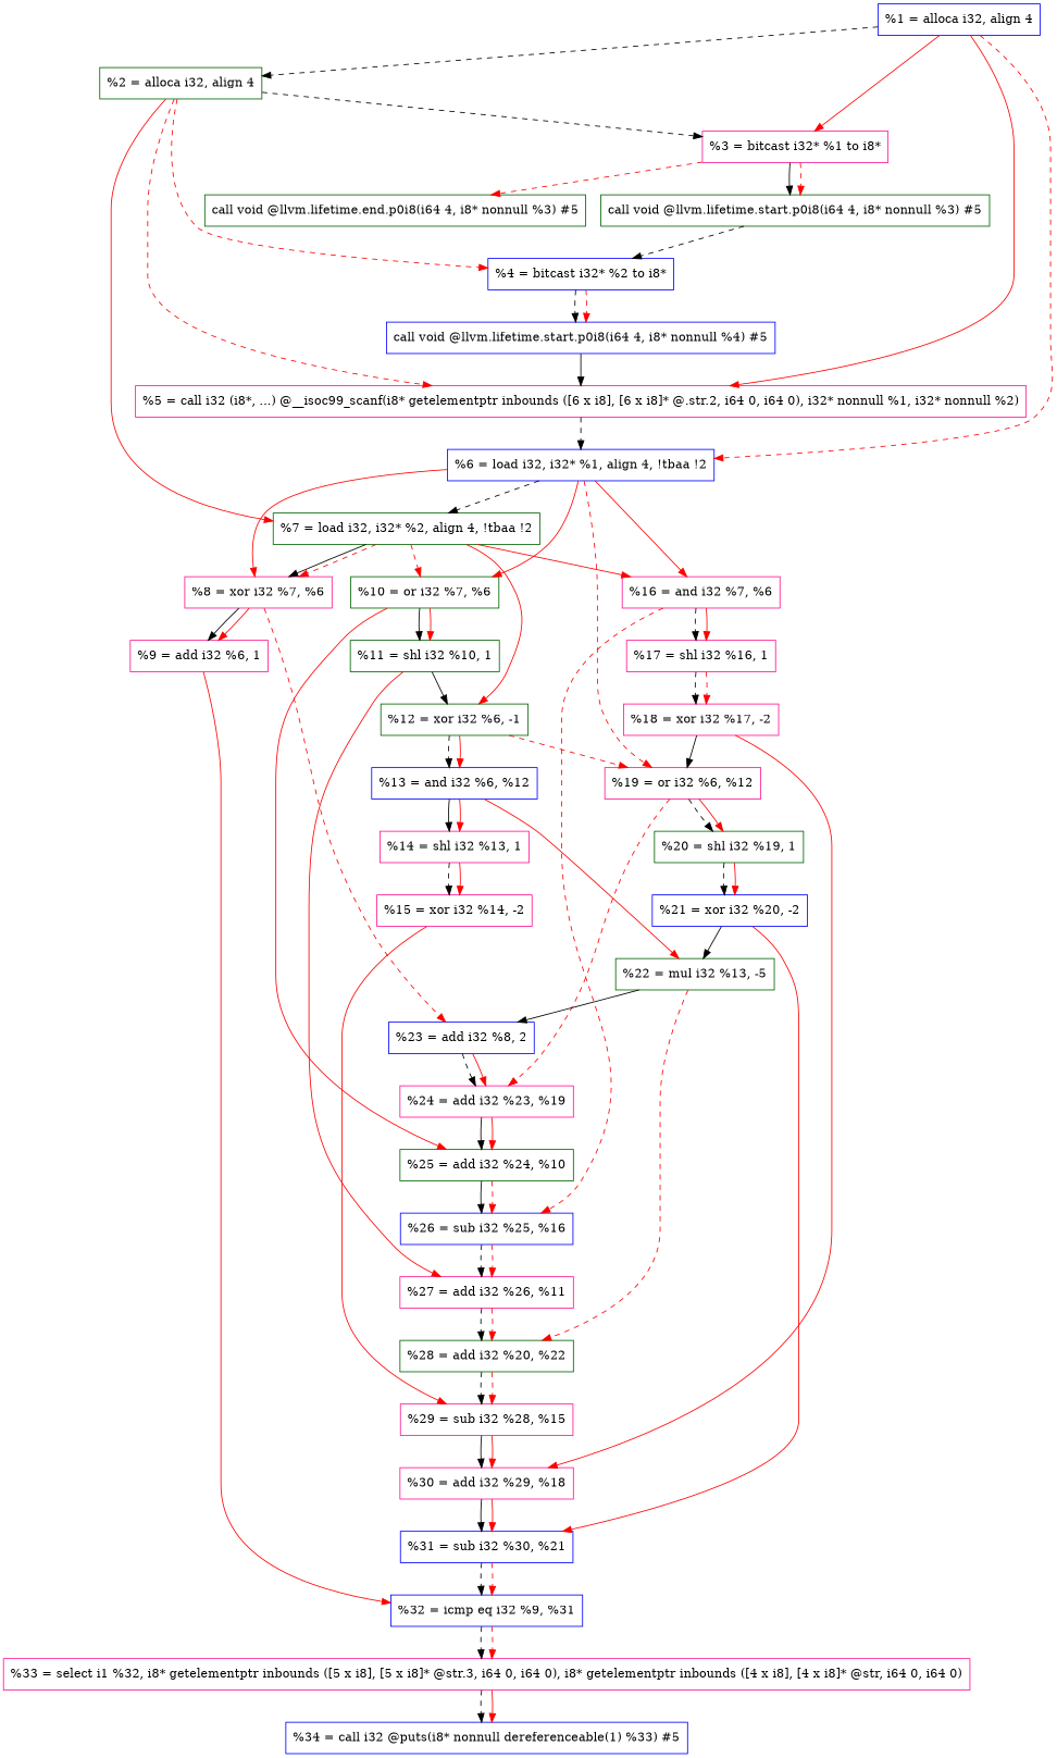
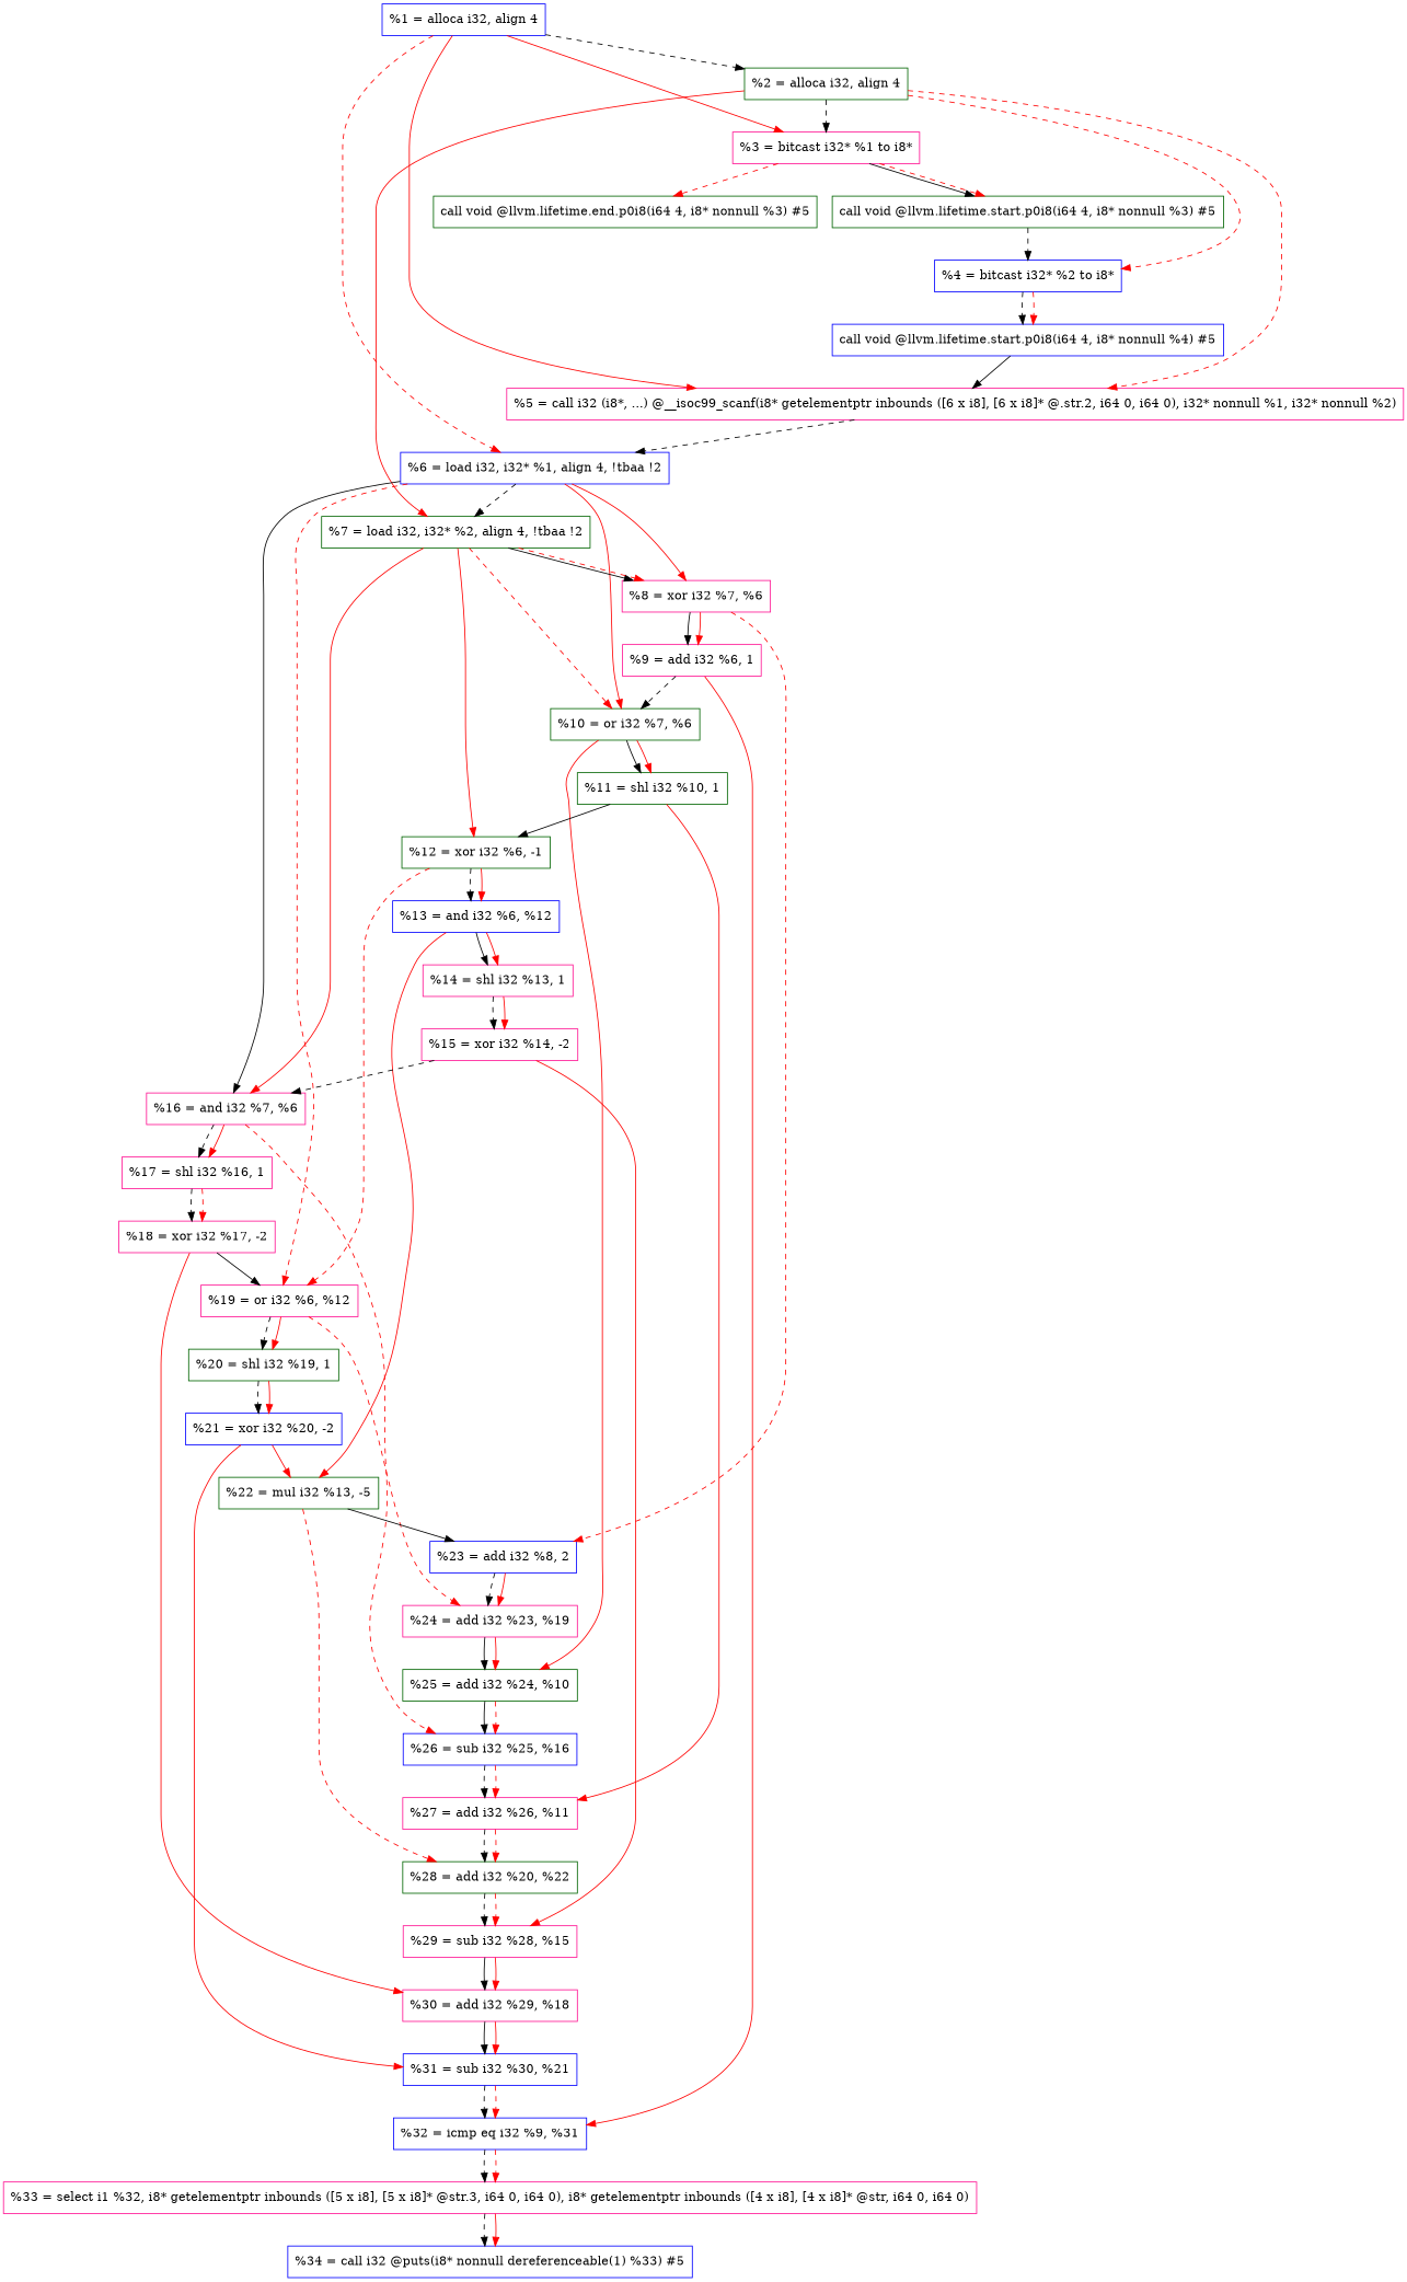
  digraph {
    node [color=deeppink shape=record]
    edge [style=dashed color=red]
    n1 [color=blue label="  %1 = alloca i32, align 4"]
    n2 [color=darkgreen label="  %2 = alloca i32, align 4"]
    n3 [label="  %3 = bitcast i32* %1 to i8*"]
    n4 [label="  %5 = call i32 (i8*, ...) @__isoc99_scanf(i8* getelementptr inbounds ([6 x i8], [6 x i8]* @.str.2, i64 0, i64 0), i32* nonnull %1, i32* nonnull %2)"]
    n5 [color=blue label="  %6 = load i32, i32* %1, align 4, !tbaa !2"]
    n6 [color=blue label="  %4 = bitcast i32* %2 to i8*"]
    n7 [color=darkgreen label="  %7 = load i32, i32* %2, align 4, !tbaa !2"]
    n8 [color=darkgreen label="  call void @llvm.lifetime.start.p0i8(i64 4, i8* nonnull %3) #5"]
    n9 [color=darkgreen label="  call void @llvm.lifetime.end.p0i8(i64 4, i8* nonnull %3) #5"]
    n10 [label="  %8 = xor i32 %7, %6"]
    n11 [color=darkgreen label="  %10 = or i32 %7, %6"]
    n12 [label="  %16 = and i32 %7, %6"]
    n13 [label="  %19 = or i32 %6, %12"]
    n14 [color=blue label="  call void @llvm.lifetime.start.p0i8(i64 4, i8* nonnull %4) #5"]
    n15 [color=darkgreen label="%12 = xor i32 %6, -1"]
    n16 [label="%9 = add i32 %6, 1"]
    n17 [color=blue label="  %23 = add i32 %8, 2"]
    n18 [color=darkgreen label="  %11 = shl i32 %10, 1"]
    n19 [color=darkgreen label="  %25 = add i32 %24, %10"]
    n20 [color=blue label="  %13 = and i32 %6, %12"]
    n21 [label="  %14 = shl i32 %13, 1"]
    n22 [color=darkgreen label="  %22 = mul i32 %13, -5"]
    n23 [label="  %17 = shl i32 %16, 1"]
    n24 [color=blue label="  %26 = sub i32 %25, %16"]
    n25 [color=darkgreen label="  %20 = shl i32 %19, 1"]
    n26 [label="  %24 = add i32 %23, %19"]
    n27 [color=blue label="  %32 = icmp eq i32 %9, %31"]
    n28 [label="  %33 = select i1 %32, i8* getelementptr inbounds ([5 x i8], [5 x i8]* @str.3, i64 0, i64 0), i8* getelementptr inbounds ([4 x i8], [4 x i8]* @str, i64 0, i64 0)"]
    n29 [label="  %27 = add i32 %26, %11"]
    n30 [color=darkgreen label="%28 = add i32 %20, %22"]
    n31 [label="  %15 = xor i32 %14, -2"]
    n32 [label="  %29 = sub i32 %28, %15"]
    n33 [label="  %30 = add i32 %29, %18"]
    n34 [label="  %18 = xor i32 %17, -2"]
    n35 [color=blue label="  %31 = sub i32 %30, %21"]
    n36 [color=blue label="  %21 = xor i32 %20, -2"]
    n37 [color=blue label="  %34 = call i32 @puts(i8* nonnull dereferenceable(1) %33) #5"]
    n1 -> n2 [color=""]
    n1 -> n3 [style=solid]
    n1 -> n4 [style=solid]
    n1 -> n5
    n2 -> n3 [color=""]
    n2 -> n4
    n2 -> n6
    n2 -> n7 [style=solid]
    n3 -> n8 [style=solid color=""]
    n3 -> n8
    n3 -> n9
    n4 -> n5 [color=""]
    n5 -> n7 [color=""]
    n5 -> n10 [style=solid]
    n5 -> n11 [style=solid]
-   n5 -> n12 [style=solid]
+   n5 -> n12 [color=black style=solid]
    n5 -> n13
    n6 -> n14 [color=""]
    n6 -> n14
    n7 -> n10 [style=solid color=""]
    n7 -> n10
    n7 -> n11
    n7 -> n12 [style=solid]
    n7 -> n15 [style=solid]
    n8 -> n6 [color=""]
    n10 -> n16 [style=solid color=""]
    n10 -> n16 [style=solid]
    n10 -> n17
    n11 -> n18 [style=solid color=""]
    n11 -> n18 [style=solid]
    n11 -> n19 [style=solid]
    n12 -> n23 [color=""]
    n12 -> n23 [style=solid]
    n12 -> n24
    n13 -> n25 [color=""]
    n13 -> n25 [style=solid]
    n13 -> n26
    n14 -> n4 [style=solid color=""]
    n15 -> n13
    n15 -> n20 [color=""]
    n15 -> n20 [style=solid]
+   n16 -> n11 [color=""]
    n16 -> n27 [style=solid]
    n17 -> n26 [color=""]
    n17 -> n26 [style=solid]
    n18 -> n15 [style=solid color=""]
    n18 -> n29 [style=solid]
    n19 -> n24 [style=solid color=""]
    n19 -> n24
    n20 -> n21 [style=solid color=""]
    n20 -> n21 [style=solid]
    n20 -> n22 [style=solid]
    n21 -> n31 [color=""]
    n21 -> n31 [style=solid]
    n22 -> n17 [style=solid color=""]
    n22 -> n30
    n23 -> n34 [color=""]
    n23 -> n34
    n24 -> n29 [color=""]
    n24 -> n29
    n25 -> n36 [color=""]
    n25 -> n36 [style=solid]
    n26 -> n19 [style=solid color=""]
    n26 -> n19 [style=solid]
    n27 -> n28 [color=""]
    n27 -> n28
    n28 -> n37 [color=""]
    n28 -> n37 [style=solid]
    n29 -> n30 [color=""]
    n29 -> n30
    n30 -> n32 [color=""]
    n30 -> n32
+   n31 -> n12 [color=""]
    n31 -> n32 [style=solid]
    n32 -> n33 [style=solid color=""]
    n32 -> n33 [style=solid]
    n33 -> n35 [style=solid color=""]
    n33 -> n35 [style=solid]
    n34 -> n13 [style=solid color=""]
    n34 -> n33 [style=solid]
    n35 -> n27 [color=""]
    n35 -> n27
-   n36 -> n22 [style=solid color=""]
+   n36 -> n22 [style=solid]
    n36 -> n35 [style=solid]
  }
